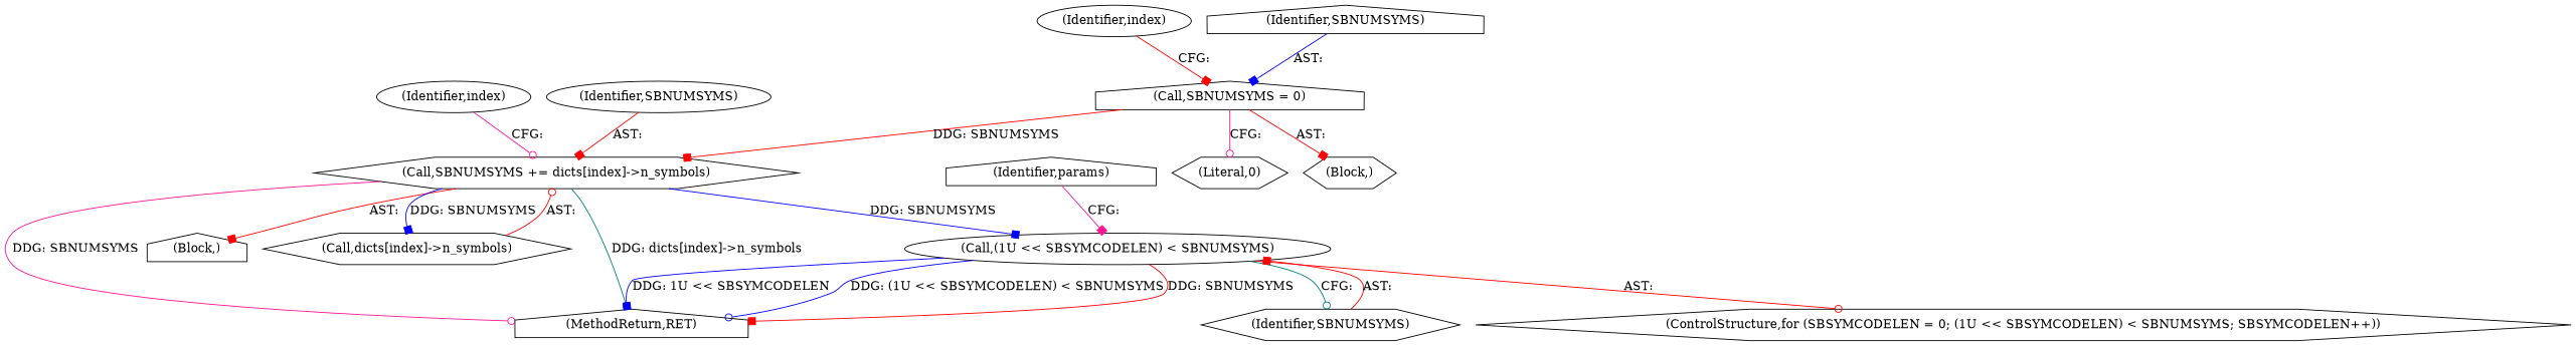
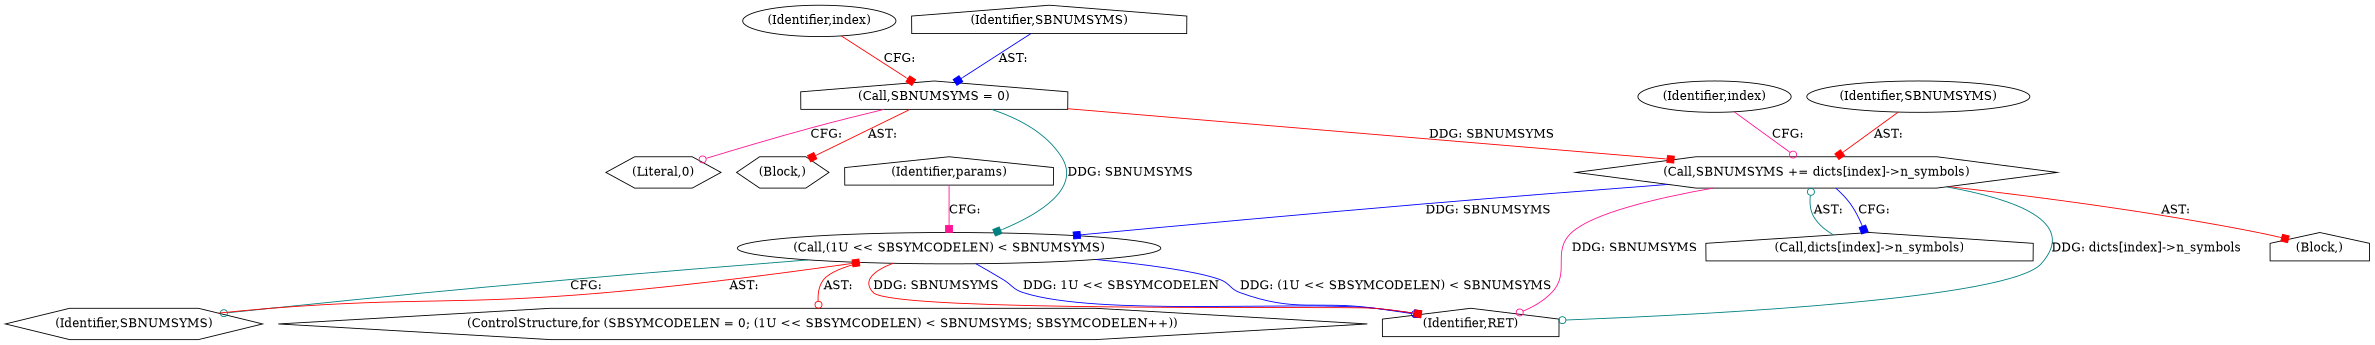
  digraph {
    node [shape=hexagon]
    edge [arrowhead=box color=red]
    n1 [label="(Call,SBNUMSYMS += dicts[index]->n_symbols)"]
    n2 [label="(Call,(1U << SBSYMCODELEN) < SBNUMSYMS)" shape=ellipse]
    n3 [label="(Block,)" shape=house]
-   n4 [label="(Call,dicts[index]->n_symbols)"]
-   n5 [label="(MethodReturn,RET)" shape=house]
+   n4 [label="(Call,dicts[index]->n_symbols)" shape=house]
+   n5 [label="(Identifier,RET)" shape=house]
    n6 [label="(Identifier,SBNUMSYMS)"]
    n7 [label="(ControlStructure,for (SBSYMCODELEN = 0; (1U << SBSYMCODELEN) < SBNUMSYMS; SBSYMCODELEN++))"]
    n8 [label="(Call,SBNUMSYMS = 0)" shape=house]
    n9 [label="(Literal,0)"]
    n10 [label="(Block,)"]
    n11 [label="(Identifier,params)" shape=house]
    n12 [label="(Identifier,index)" shape=ellipse]
    n13 [label="(Identifier,index)" shape=ellipse]
    n14 [label="(Identifier,SBNUMSYMS)" shape=ellipse]
    n15 [label="(Identifier,SBNUMSYMS)" shape=house]
    n1 -> n2 [color=blue label="DDG: SBNUMSYMS"]
    n1 -> n3 [label="AST: "]
-   n1 -> n4 [color=blue label="DDG: SBNUMSYMS"]
+   n1 -> n4 [color=blue label="CFG: "]
    n1 -> n5 [arrowhead=odot color=deeppink label="DDG: SBNUMSYMS"]
    n1 -> n5 [arrowhead=odot color=teal label="DDG: dicts[index]->n_symbols"]
    n2 -> n5 [color=blue label="DDG: 1U << SBSYMCODELEN"]
    n2 -> n5 [arrowhead=odot color=blue label="DDG: (1U << SBSYMCODELEN) < SBNUMSYMS"]
    n2 -> n5 [label="DDG: SBNUMSYMS"]
    n2 -> n6 [arrowhead=odot color=teal label="CFG: "]
    n2 -> n7 [arrowhead=odot label="AST: "]
-   n4 -> n1 [arrowhead=odot label="AST: "]
+   n4 -> n1 [arrowhead=odot color=teal label="AST: "]
    n6 -> n2 [label="AST: "]
    n8 -> n1 [label="DDG: SBNUMSYMS"]
+   n8 -> n2 [color=teal label="DDG: SBNUMSYMS"]
    n8 -> n9 [arrowhead=odot color=deeppink label="CFG: "]
    n8 -> n10 [label="AST: "]
    n11 -> n2 [color=deeppink label="CFG: "]
    n12 -> n8 [label="CFG: "]
    n13 -> n1 [arrowhead=odot color=deeppink label="CFG: "]
    n14 -> n1 [label="AST: "]
    n15 -> n8 [color=blue label="AST: "]
  }
